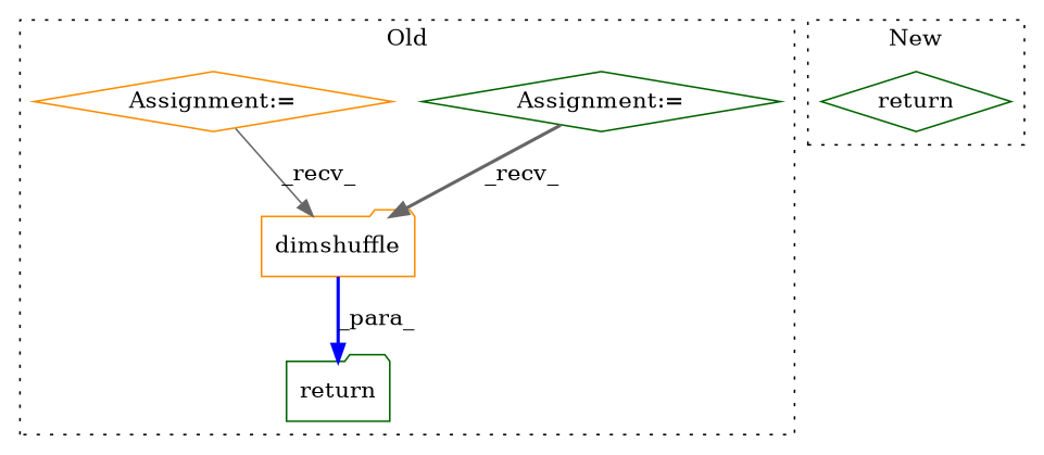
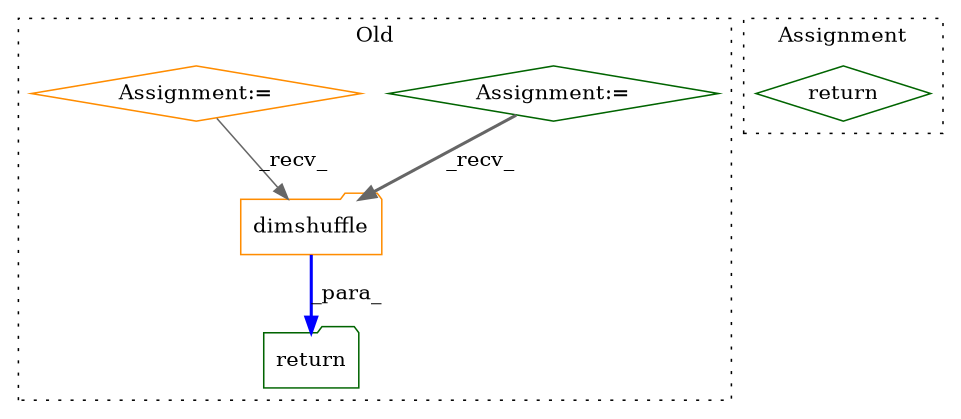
  digraph {
    node [a=7 l=1 shape=diamond color=darkgreen]
    edge [color=gray40 style=bold]
    n1 [a=32 l="11,1" label=dimshuffle s="12298,12324" shape=folder color=darkorange]
    n2 [label="Assignment:=" s=11901]
    n3 [a=41 l=7 label=return s=12345 shape=folder]
    n4 [label="Assignment:=" s=12093 color=darkorange]
    n5 [a=41 l=7 label=return s=12182]
    subgraph cluster_1 {
      label=Old
      style=dotted
      n1
      n2
      n3
      n4
    }
    subgraph cluster_2 {
-     label=New
+     label=Assignment
      style=dotted
      n5
    }
    n1 -> n3 [label=_para_ color=blue]
    n2 -> n1 [label=_recv_]
    n4 -> n1 [label=_recv_ style=solid]
  }
